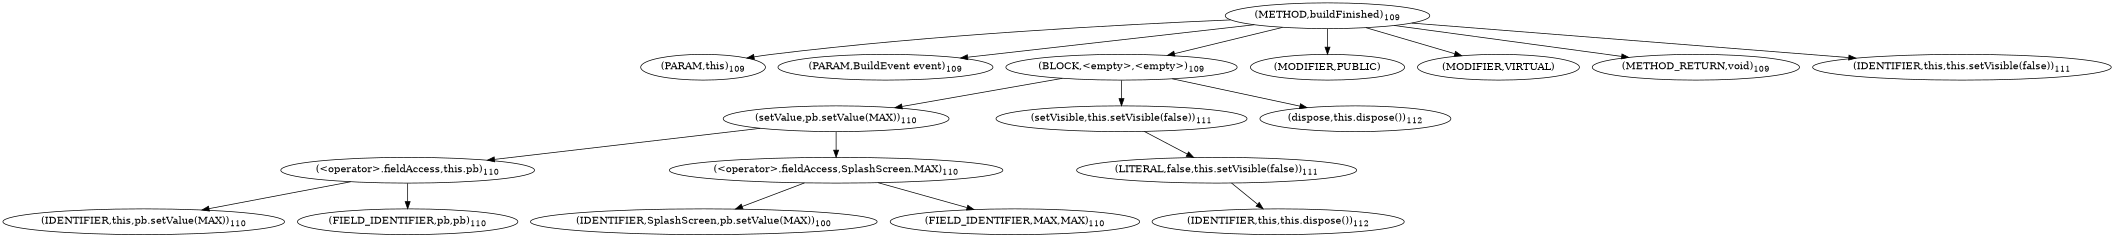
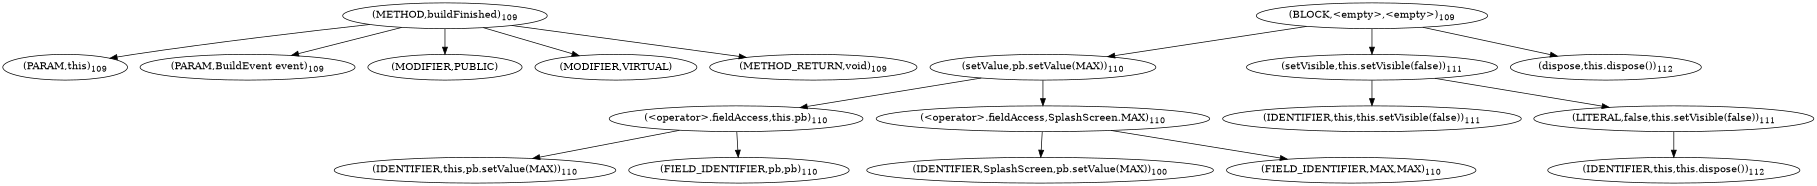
  digraph {
    n1 [label=<(METHOD,buildFinished)<SUB>109</SUB>>]
    n2 [label=<(PARAM,this)<SUB>109</SUB>>]
    n3 [label=<(PARAM,BuildEvent event)<SUB>109</SUB>>]
    n4 [label=<(BLOCK,&lt;empty&gt;,&lt;empty&gt;)<SUB>109</SUB>>]
    n5 [label=<(MODIFIER,PUBLIC)>]
    n6 [label=<(MODIFIER,VIRTUAL)>]
    n7 [label=<(METHOD_RETURN,void)<SUB>109</SUB>>]
    n8 [label=<(setValue,pb.setValue(MAX))<SUB>110</SUB>>]
    n9 [label=<(setVisible,this.setVisible(false))<SUB>111</SUB>>]
    n10 [label=<(dispose,this.dispose())<SUB>112</SUB>>]
    n11 [label=<(&lt;operator&gt;.fieldAccess,this.pb)<SUB>110</SUB>>]
    n12 [label=<(&lt;operator&gt;.fieldAccess,SplashScreen.MAX)<SUB>110</SUB>>]
    n13 [label=<(IDENTIFIER,this,this.setVisible(false))<SUB>111</SUB>>]
    n14 [label=<(LITERAL,false,this.setVisible(false))<SUB>111</SUB>>]
    n15 [label=<(IDENTIFIER,this,pb.setValue(MAX))<SUB>110</SUB>>]
    n16 [label=<(FIELD_IDENTIFIER,pb,pb)<SUB>110</SUB>>]
    n17 [label=<(IDENTIFIER,SplashScreen,pb.setValue(MAX))<SUB>100</SUB>>]
    n18 [label=<(FIELD_IDENTIFIER,MAX,MAX)<SUB>110</SUB>>]
    n19 [label=<(IDENTIFIER,this,this.dispose())<SUB>112</SUB>>]
    n1 -> n2
    n1 -> n3
-   n1 -> n4
    n1 -> n5
    n1 -> n6
    n1 -> n7
    n4 -> n8
    n4 -> n9
    n4 -> n10
    n8 -> n11
    n8 -> n12
-   n1 -> n13
+   n9 -> n13
    n9 -> n14
    n11 -> n15
    n11 -> n16
    n12 -> n17
    n12 -> n18
    n14 -> n19
  }
